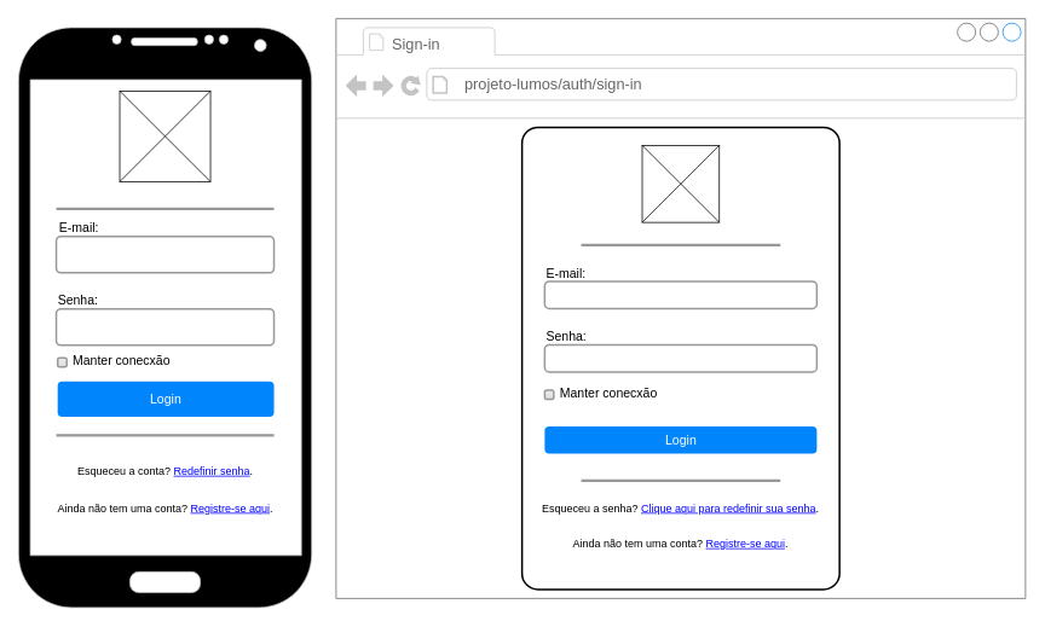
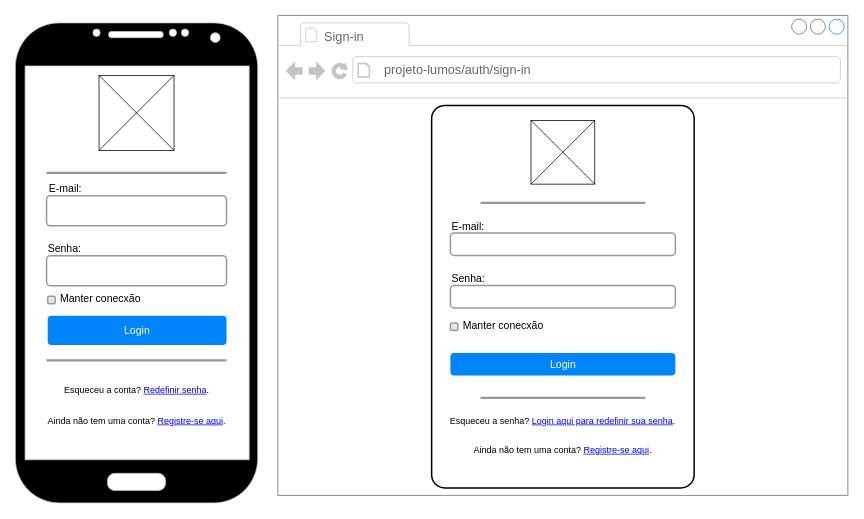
  <mxCell id="0" />
  <mxCell id="1" parent="0" />
  <mxCell id="2" value="" style="strokeWidth=1;shadow=0;dashed=0;align=center;html=1;shape=mxgraph.mockup.containers.browserWindow;rSize=0;strokeColor2=#008cff;strokeColor3=#c4c4c4;mainText=,;recursiveResize=0;fillStyle=auto;fontSize=12;strokeColor=none;" vertex="1" parent="1"><mxGeometry x="370" y="20" width="760" height="640" as="geometry" /></mxCell>
  <mxCell id="3" value="Sign-in" style="strokeWidth=1;shadow=0;dashed=0;align=center;html=1;shape=mxgraph.mockup.containers.anchor;fontSize=17;fontColor=#666666;align=left;fillStyle=auto;fillColor=none;" vertex="1" parent="2"><mxGeometry x="60" y="12" width="85" height="35" as="geometry" /></mxCell>
  <mxCell id="4" value="projeto-lumos/auth/sign-in" style="strokeWidth=1;shadow=0;dashed=0;align=center;html=1;shape=mxgraph.mockup.containers.anchor;rSize=0;fontSize=17;fontColor=#666666;align=left;fillStyle=auto;fillColor=none;" vertex="1" parent="2"><mxGeometry x="140" y="60" width="250" height="26" as="geometry" /></mxCell>
  <mxCell id="5" value="" style="group" vertex="1" connectable="0" parent="2"><mxGeometry x="205" y="120" width="350" height="510" as="geometry" /></mxCell>
  <mxCell id="6" value="" style="rounded=1;whiteSpace=wrap;html=1;fillStyle=auto;strokeWidth=2;fontSize=12;arcSize=5;container=1;" vertex="1" parent="5"><mxGeometry width="350" height="510" as="geometry" /></mxCell>
  <mxCell id="7" value="" style="verticalLabelPosition=bottom;shadow=0;dashed=0;align=center;html=1;verticalAlign=top;strokeWidth=1;shape=mxgraph.mockup.graphics.simpleIcon;rounded=1;fillStyle=auto;fontSize=12;" vertex="1" parent="5"><mxGeometry x="132.5" y="20" width="85" height="85" as="geometry" /></mxCell>
  <mxCell id="8" value="E-mail:" style="fillColor=none;strokeColor=none;align=left;fontSize=14;rounded=1;fillStyle=auto;strokeWidth=2;fontColor=#000000;" vertex="1" parent="5"><mxGeometry width="260" height="20" relative="1" as="geometry"><mxPoint x="25" y="150" as="offset" /></mxGeometry></mxCell>
  <mxCell id="9" value="" style="html=1;shadow=0;dashed=0;shape=mxgraph.bootstrap.rrect;rSize=5;fillColor=none;strokeColor=#999999;align=left;spacing=15;fontSize=14;fontColor=#6C767D;rounded=1;fillStyle=auto;strokeWidth=2;" vertex="1" parent="5"><mxGeometry width="300" height="30" relative="1" as="geometry"><mxPoint x="25" y="170" as="offset" /></mxGeometry></mxCell>
  <mxCell id="10" value="Senha:" style="fillColor=none;strokeColor=none;align=left;fontSize=14;rounded=1;fillStyle=auto;strokeWidth=2;fontColor=#000000;" vertex="1" parent="5"><mxGeometry width="260" height="20" relative="1" as="geometry"><mxPoint x="25" y="220" as="offset" /></mxGeometry></mxCell>
  <mxCell id="11" value="" style="html=1;shadow=0;dashed=0;shape=mxgraph.bootstrap.rrect;rSize=5;fillColor=none;strokeColor=#999999;align=left;spacing=15;fontSize=14;fontColor=#6C767D;rounded=1;fillStyle=auto;strokeWidth=2;" vertex="1" parent="5"><mxGeometry width="300" height="30" relative="1" as="geometry"><mxPoint x="25" y="240" as="offset" /></mxGeometry></mxCell>
  <mxCell id="12" value="Manter conecxão" style="html=1;shadow=0;dashed=0;shape=mxgraph.bootstrap.rrect;rSize=2;fillColor=#EDEDED;strokeColor=#999999;align=left;fontSize=14;fontColor=#000000;labelPosition=right;verticalLabelPosition=middle;verticalAlign=middle;spacingLeft=5;spacingTop=-2;gradientColor=#DEDEDE;rounded=1;fillStyle=auto;strokeWidth=2;" vertex="1" parent="5"><mxGeometry width="10" height="10" relative="1" as="geometry"><mxPoint x="25" y="290" as="offset" /></mxGeometry></mxCell>
  <mxCell id="13" value="Login" style="html=1;shadow=0;dashed=0;shape=mxgraph.bootstrap.rrect;rSize=5;fillColor=#0085FC;strokeColor=none;align=center;fontSize=14;fontColor=#FFFFFF;rounded=1;fillStyle=auto;strokeWidth=2;" vertex="1" parent="5"><mxGeometry width="300" height="30" relative="1" as="geometry"><mxPoint x="25" y="330" as="offset" /></mxGeometry></mxCell>
  <mxCell id="14" value="" style="verticalLabelPosition=bottom;shadow=0;dashed=0;align=center;html=1;verticalAlign=top;strokeWidth=3;shape=mxgraph.mockup.markup.line;strokeColor=#999999;rounded=1;fillStyle=auto;fontSize=12;fontColor=#0000FF;fillColor=#4D4D4D;" vertex="1" parent="5"><mxGeometry x="65.25" y="120" width="219.5" height="20" as="geometry" /></mxCell>
  <mxCell id="15" value="" style="verticalLabelPosition=bottom;shadow=0;dashed=0;align=center;html=1;verticalAlign=top;strokeWidth=3;shape=mxgraph.mockup.markup.line;strokeColor=#999999;rounded=1;fillStyle=auto;fontSize=12;fontColor=#0000FF;fillColor=#4D4D4D;" vertex="1" parent="5"><mxGeometry x="65.25" y="380" width="219.5" height="20" as="geometry" /></mxCell>
- <mxCell id="16" value="&lt;font color=&quot;#000000&quot;&gt;Esqueceu a senha? &lt;/font&gt;&lt;u&gt;Clique aqui para redefinir sua senha&lt;/u&gt;&lt;font color=&quot;#000000&quot;&gt;.&lt;/font&gt;" style="text;html=1;strokeColor=none;fillColor=none;align=center;verticalAlign=middle;whiteSpace=wrap;rounded=0;fontStyle=0;fontColor=#0000FF;" parent="5" vertex="1"><mxGeometry x="10" y="400" width="330" height="42.07" as="geometry" /></mxCell>
+ <mxCell id="16" value="&lt;font color=&quot;#000000&quot;&gt;Esqueceu a senha? &lt;/font&gt;&lt;u&gt;Login aqui para redefinir sua senha&lt;/u&gt;&lt;font color=&quot;#000000&quot;&gt;.&lt;/font&gt;" style="text;html=1;strokeColor=none;fillColor=none;align=center;verticalAlign=middle;whiteSpace=wrap;rounded=0;fontStyle=0;fontColor=#0000FF;" parent="5" vertex="1"><mxGeometry x="10" y="400" width="330" height="42.07" as="geometry" /></mxCell>
  <mxCell id="17" value="Ainda não tem uma conta? &lt;font color=&quot;#0000FF&quot;&gt;&lt;u&gt;Registre-se aqui&lt;/u&gt;&lt;/font&gt;." style="text;strokeColor=none;align=center;fillColor=none;html=1;verticalAlign=middle;whiteSpace=wrap;rounded=0;" parent="5" vertex="1"><mxGeometry x="10" y="442.07" width="330" height="36.06" as="geometry" /></mxCell>
  <mxCell id="18" value="" style="verticalLabelPosition=bottom;verticalAlign=top;html=1;shadow=0;dashed=0;strokeWidth=1;shape=mxgraph.android.phone2;strokeColor=#c0c0c0;fillStyle=auto;fontSize=12;fontColor=#0000FF;fillColor=#000000;" vertex="1" parent="1"><mxGeometry x="20" y="30" width="323.08" height="640" as="geometry" /></mxCell>
  <mxCell id="19" value="" style="verticalLabelPosition=bottom;shadow=0;dashed=0;align=center;html=1;verticalAlign=top;strokeWidth=1;shape=mxgraph.mockup.graphics.simpleIcon;rounded=1;fillStyle=auto;fontSize=12;" vertex="1" parent="1"><mxGeometry x="131.54" y="100" width="100" height="100" as="geometry" /></mxCell>
  <mxCell id="20" value="E-mail:" style="fillColor=none;strokeColor=none;align=left;fontSize=14;rounded=1;fillStyle=auto;strokeWidth=2;fontColor=#000000;" vertex="1" parent="1"><mxGeometry x="63.08" y="240.47" width="238.46" height="20" as="geometry" /></mxCell>
  <mxCell id="21" value="" style="html=1;shadow=0;dashed=0;shape=mxgraph.bootstrap.rrect;rSize=5;fillColor=none;strokeColor=#999999;align=left;spacing=15;fontSize=14;fontColor=#6C767D;rounded=1;fillStyle=auto;strokeWidth=2;" vertex="1" parent="1"><mxGeometry x="61.54" y="260.47" width="240" height="40" as="geometry" /></mxCell>
  <mxCell id="22" value="Senha:" style="fillColor=none;strokeColor=none;align=left;fontSize=14;rounded=1;fillStyle=auto;strokeWidth=2;fontColor=#000000;" vertex="1" parent="1"><mxGeometry x="61.54" y="320.47" width="240" height="20" as="geometry" /></mxCell>
  <mxCell id="23" value="" style="html=1;shadow=0;dashed=0;shape=mxgraph.bootstrap.rrect;rSize=5;fillColor=none;strokeColor=#999999;align=left;spacing=15;fontSize=14;fontColor=#6C767D;rounded=1;fillStyle=auto;strokeWidth=2;" vertex="1" parent="1"><mxGeometry x="61.54" y="340.47" width="240" height="40" as="geometry" /></mxCell>
  <mxCell id="24" value="Manter conecxão" style="html=1;shadow=0;dashed=0;shape=mxgraph.bootstrap.rrect;rSize=2;fillColor=#EDEDED;strokeColor=#999999;align=left;fontSize=14;fontColor=#000000;labelPosition=right;verticalLabelPosition=middle;verticalAlign=middle;spacingLeft=5;spacingTop=-2;gradientColor=#DEDEDE;rounded=1;fillStyle=auto;strokeWidth=2;" vertex="1" parent="1"><mxGeometry x="63.08" y="394.47" width="10" height="10" as="geometry" /></mxCell>
  <mxCell id="25" value="Login" style="html=1;shadow=0;dashed=0;shape=mxgraph.bootstrap.rrect;rSize=5;fillColor=#0085FC;strokeColor=none;align=center;fontSize=14;fontColor=#FFFFFF;rounded=1;fillStyle=auto;strokeWidth=2;" vertex="1" parent="1"><mxGeometry x="63.08" y="420.47" width="238.46" height="39.06" as="geometry" /></mxCell>
  <mxCell id="26" value="" style="verticalLabelPosition=bottom;shadow=0;dashed=0;align=center;html=1;verticalAlign=top;strokeWidth=3;shape=mxgraph.mockup.markup.line;strokeColor=#999999;rounded=1;fillStyle=auto;fontSize=12;fontColor=#0000FF;fillColor=#4D4D4D;" vertex="1" parent="1"><mxGeometry x="61.54" y="220" width="240" height="20" as="geometry" /></mxCell>
  <mxCell id="27" value="&lt;font color=&quot;#000000&quot;&gt;Esqueceu a conta? &lt;/font&gt;&lt;u&gt;Redefinir senha&lt;/u&gt;&lt;font color=&quot;#000000&quot;&gt;.&lt;/font&gt;" style="text;html=1;strokeColor=none;fillColor=none;align=center;verticalAlign=middle;whiteSpace=wrap;rounded=0;fontStyle=0;fontColor=#0000FF;" vertex="1" parent="1"><mxGeometry x="32.31" y="500.94" width="300" height="39.06" as="geometry" /></mxCell>
  <mxCell id="28" value="Ainda não tem uma conta? &lt;font color=&quot;#0000FF&quot;&gt;&lt;u&gt;Registre-se aqui&lt;/u&gt;&lt;/font&gt;." style="text;strokeColor=none;align=center;fillColor=none;html=1;verticalAlign=middle;whiteSpace=wrap;rounded=0;" vertex="1" parent="1"><mxGeometry x="32.31" y="543.01" width="300" height="36.06" as="geometry" /></mxCell>
  <mxCell id="29" value="" style="verticalLabelPosition=bottom;shadow=0;dashed=0;align=center;html=1;verticalAlign=top;strokeWidth=3;shape=mxgraph.mockup.markup.line;strokeColor=#999999;rounded=1;fillStyle=auto;fontSize=12;fontColor=#0000FF;fillColor=#4D4D4D;" vertex="1" parent="1"><mxGeometry x="61.54" y="470" width="240" height="20" as="geometry" /></mxCell>
